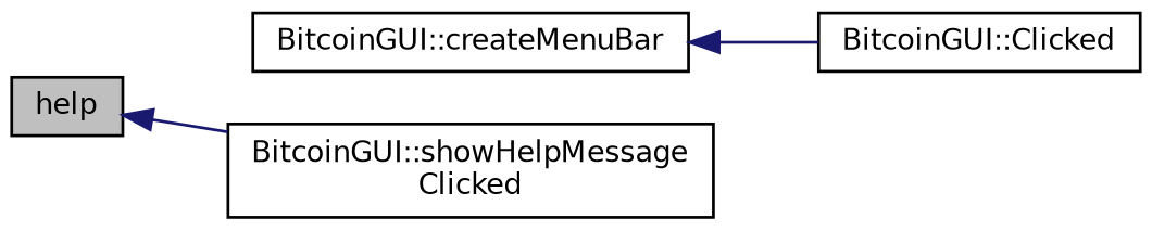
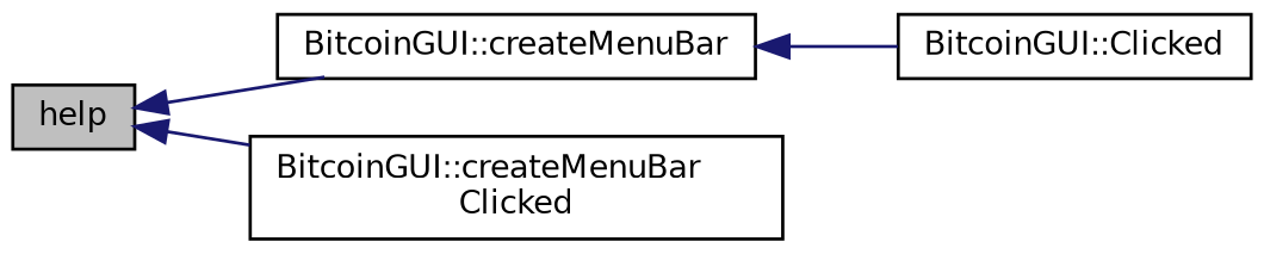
  digraph {
    rankdir=LR
    node [color=black fillcolor=white fontname=Helvetica fontsize=10 shape=record style=filled]
    edge [color=midnightblue dir=back fontname=Helvetica fontsize=10 labelfontname=Helvetica labelfontsize=10 style=solid]
    n1 [fillcolor=grey75 fontcolor=black height=0.2 label=help width=0.4]
    n2 [height=0.2 label="BitcoinGUI::createMenuBar" width=0.4]
-   n3 [height=0.2 label="BitcoinGUI::showHelpMessage\lClicked" width=0.4]
+   n3 [height=0.2 label="BitcoinGUI::createMenuBar\lClicked" width=0.4]
    n4 [height=0.2 label="BitcoinGUI::Clicked" width=0.4]
+   n1 -> n2
    n1 -> n3
    n2 -> n4
  }
